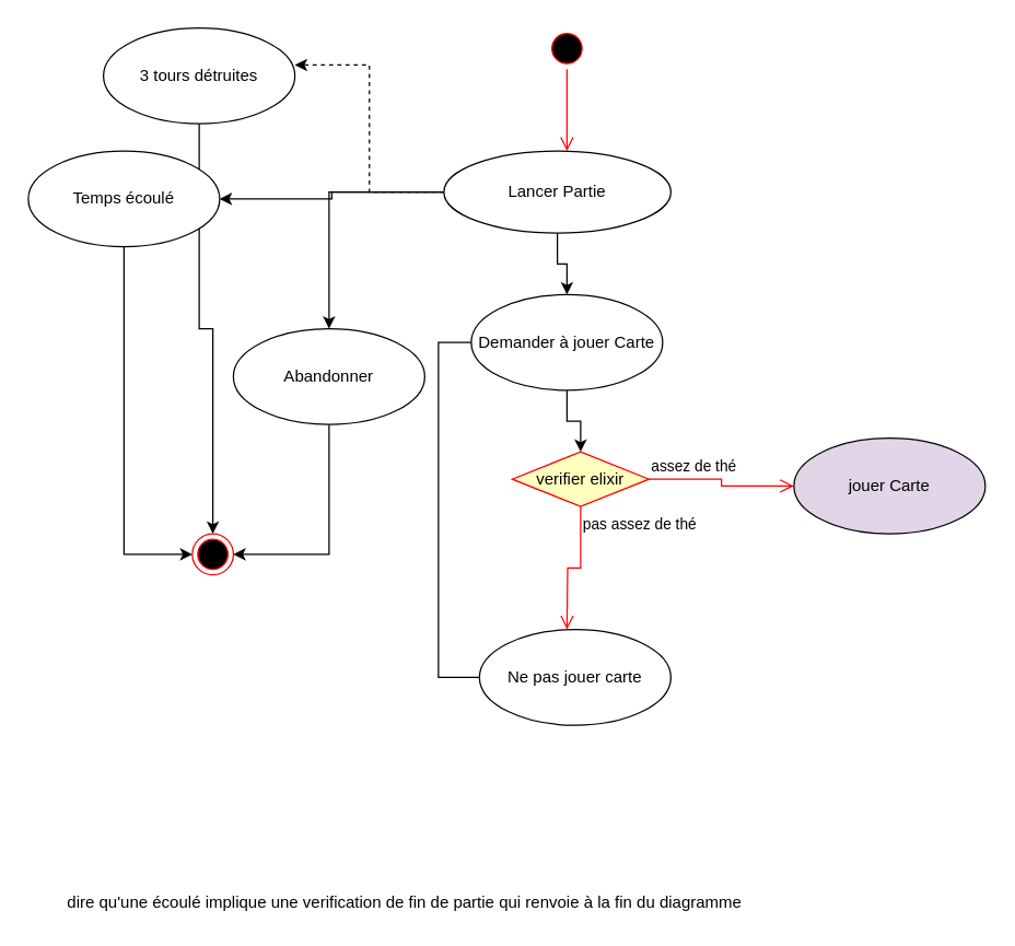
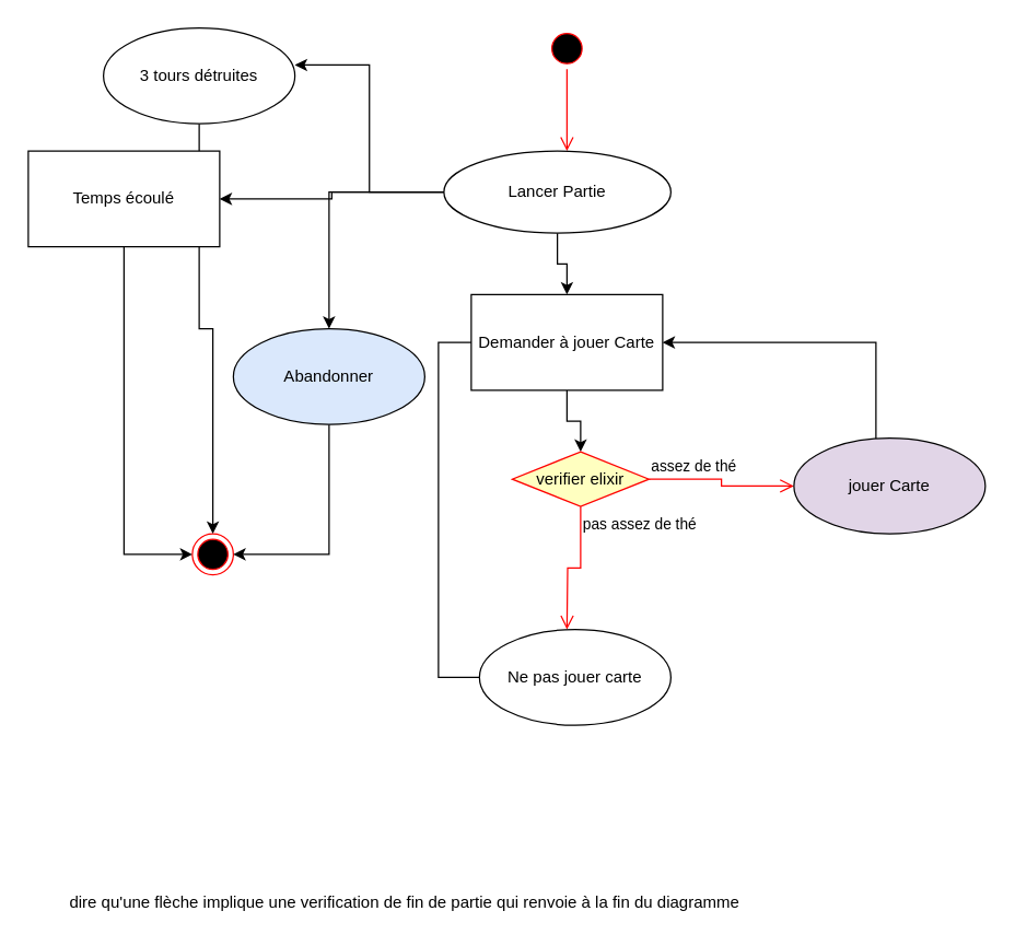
  <mxCell id="0" />
  <mxCell id="1" parent="0" />
  <mxCell id="2" value="" style="ellipse;html=1;shape=startState;fillColor=#000000;strokeColor=#ff0000;" parent="1" vertex="1"><mxGeometry x="399" y="20" width="30" height="30" as="geometry" /></mxCell>
  <mxCell id="3" value="" style="edgeStyle=orthogonalEdgeStyle;html=1;verticalAlign=bottom;endArrow=open;endSize=8;strokeColor=#ff0000;rounded=0;" parent="1" source="2" edge="1"><mxGeometry relative="1" as="geometry"><mxPoint x="414" y="110" as="targetPoint" /></mxGeometry></mxCell>
- <mxCell id="4" style="edgeStyle=orthogonalEdgeStyle;rounded=0;orthogonalLoop=1;jettySize=auto;html=1;entryX=1;entryY=0.386;entryDx=0;entryDy=0;entryPerimeter=0;dashed=1;" parent="1" source="8" target="11" edge="1"><mxGeometry relative="1" as="geometry" /></mxCell>
+ <mxCell id="4" style="edgeStyle=orthogonalEdgeStyle;rounded=0;orthogonalLoop=1;jettySize=auto;html=1;entryX=1;entryY=0.386;entryDx=0;entryDy=0;entryPerimeter=0;" parent="1" source="8" target="11" edge="1"><mxGeometry relative="1" as="geometry" /></mxCell>
  <mxCell id="5" style="edgeStyle=orthogonalEdgeStyle;rounded=0;orthogonalLoop=1;jettySize=auto;html=1;" parent="1" source="8" target="13" edge="1"><mxGeometry relative="1" as="geometry" /></mxCell>
  <mxCell id="6" style="edgeStyle=orthogonalEdgeStyle;rounded=0;orthogonalLoop=1;jettySize=auto;html=1;" parent="1" source="8" target="15" edge="1"><mxGeometry relative="1" as="geometry"><mxPoint x="414" y="250" as="targetPoint" /></mxGeometry></mxCell>
  <mxCell id="7" style="edgeStyle=orthogonalEdgeStyle;rounded=0;orthogonalLoop=1;jettySize=auto;html=1;" parent="1" source="8" target="23" edge="1"><mxGeometry relative="1" as="geometry" /></mxCell>
  <mxCell id="8" value="Lancer Partie" style="ellipse;whiteSpace=wrap;html=1;" parent="1" vertex="1"><mxGeometry x="324" y="110" width="166" height="60" as="geometry" /></mxCell>
  <mxCell id="9" value="" style="ellipse;html=1;shape=endState;fillColor=#000000;strokeColor=#ff0000;" parent="1" vertex="1"><mxGeometry x="140" y="390" width="30" height="30" as="geometry" /></mxCell>
  <mxCell id="10" style="edgeStyle=orthogonalEdgeStyle;rounded=0;orthogonalLoop=1;jettySize=auto;html=1;exitX=0.5;exitY=1;exitDx=0;exitDy=0;" parent="1" source="11" target="9" edge="1"><mxGeometry relative="1" as="geometry" /></mxCell>
  <mxCell id="11" value="3 tours détruites" style="ellipse;whiteSpace=wrap;html=1;" parent="1" vertex="1"><mxGeometry x="75" y="20" width="140" height="70" as="geometry" /></mxCell>
  <mxCell id="12" style="edgeStyle=orthogonalEdgeStyle;rounded=0;orthogonalLoop=1;jettySize=auto;html=1;entryX=0;entryY=0.5;entryDx=0;entryDy=0;" parent="1" source="13" target="9" edge="1"><mxGeometry relative="1" as="geometry" /></mxCell>
- <mxCell id="13" value="Temps écoulé" style="ellipse;whiteSpace=wrap;html=1;" parent="1" vertex="1"><mxGeometry x="20" y="110" width="140" height="70" as="geometry" /></mxCell>
+ <mxCell id="13" value="Temps écoulé" style="whiteSpace=wrap;html=1;rounded=0;" parent="1" vertex="1"><mxGeometry x="20" y="110" width="140" height="70" as="geometry" /></mxCell>
  <mxCell id="14" style="edgeStyle=orthogonalEdgeStyle;rounded=0;orthogonalLoop=1;jettySize=auto;html=1;entryX=0.5;entryY=0;entryDx=0;entryDy=0;" parent="1" source="15" target="16" edge="1"><mxGeometry relative="1" as="geometry" /></mxCell>
- <mxCell id="15" value="Demander à jouer Carte" style="ellipse;whiteSpace=wrap;html=1;" parent="1" vertex="1"><mxGeometry x="344" y="215" width="140" height="70" as="geometry" /></mxCell>
+ <mxCell id="15" value="Demander à jouer Carte" style="whiteSpace=wrap;html=1;rounded=0;" parent="1" vertex="1"><mxGeometry x="344" y="215" width="140" height="70" as="geometry" /></mxCell>
  <mxCell id="16" value="verifier elixir" style="rhombus;whiteSpace=wrap;html=1;fillColor=#ffffc0;strokeColor=#ff0000;" parent="1" vertex="1"><mxGeometry x="374" y="330" width="100" height="40" as="geometry" /></mxCell>
  <mxCell id="17" value="assez de thé" style="edgeStyle=orthogonalEdgeStyle;html=1;align=left;verticalAlign=bottom;endArrow=open;endSize=8;strokeColor=#ff0000;rounded=0;entryX=0;entryY=0.5;entryDx=0;entryDy=0;" parent="1" source="16" target="20" edge="1"><mxGeometry x="-1" relative="1" as="geometry"><mxPoint x="580" y="360" as="targetPoint" /></mxGeometry></mxCell>
  <mxCell id="18" value="pas assez de thé" style="edgeStyle=orthogonalEdgeStyle;html=1;align=left;verticalAlign=top;endArrow=open;endSize=8;strokeColor=#ff0000;rounded=0;" parent="1" source="16" edge="1"><mxGeometry x="-1" relative="1" as="geometry"><mxPoint x="414" y="460" as="targetPoint" /></mxGeometry></mxCell>
+ <mxCell id="19" style="edgeStyle=orthogonalEdgeStyle;rounded=0;orthogonalLoop=1;jettySize=auto;html=1;entryX=1;entryY=0.5;entryDx=0;entryDy=0;" parent="1" source="20" target="15" edge="1"><mxGeometry relative="1" as="geometry"><Array as="points"><mxPoint x="640" y="250" /></Array></mxGeometry></mxCell>
  <mxCell id="20" value="jouer Carte" style="ellipse;whiteSpace=wrap;html=1;fillColor=#e1d5e7;" parent="1" vertex="1"><mxGeometry x="580" y="320" width="140" height="70" as="geometry" /></mxCell>
  <mxCell id="21" value="Ne pas jouer carte" style="ellipse;whiteSpace=wrap;html=1;" parent="1" vertex="1"><mxGeometry x="350" y="460" width="140" height="70" as="geometry" /></mxCell>
  <mxCell id="22" style="edgeStyle=orthogonalEdgeStyle;rounded=0;orthogonalLoop=1;jettySize=auto;html=1;entryX=1;entryY=0.5;entryDx=0;entryDy=0;" parent="1" source="23" target="9" edge="1"><mxGeometry relative="1" as="geometry" /></mxCell>
- <mxCell id="23" value="Abandonner" style="ellipse;whiteSpace=wrap;html=1;" parent="1" vertex="1"><mxGeometry x="170" y="240" width="140" height="70" as="geometry" /></mxCell>
+ <mxCell id="23" value="Abandonner" style="ellipse;whiteSpace=wrap;html=1;fillColor=#dae8fc;" parent="1" vertex="1"><mxGeometry x="170" y="240" width="140" height="70" as="geometry" /></mxCell>
  <mxCell id="24" value="" style="edgeStyle=orthogonalEdgeStyle;rounded=0;orthogonalLoop=1;jettySize=auto;html=1;endArrow=none;" parent="1" source="21" target="15" edge="1"><mxGeometry relative="1" as="geometry"><mxPoint x="344" y="250" as="targetPoint" /><mxPoint x="350" y="495" as="sourcePoint" /><Array as="points"><mxPoint x="320" y="495" /><mxPoint x="320" y="250" /></Array></mxGeometry></mxCell>
- <mxCell id="25" value="dire qu'une écoulé implique une verification de fin de partie qui renvoie à la fin du diagramme" style="text;html=1;align=center;verticalAlign=middle;resizable=0;points=[];autosize=1;strokeColor=none;fillColor=none;" parent="1" vertex="1"><mxGeometry x="40" y="650" width="510" height="20" as="geometry" /></mxCell>
+ <mxCell id="25" value="dire qu'une flèche implique une verification de fin de partie qui renvoie à la fin du diagramme" style="text;html=1;align=center;verticalAlign=middle;resizable=0;points=[];autosize=1;strokeColor=none;fillColor=none;" parent="1" vertex="1"><mxGeometry x="40" y="650" width="510" height="20" as="geometry" /></mxCell>
